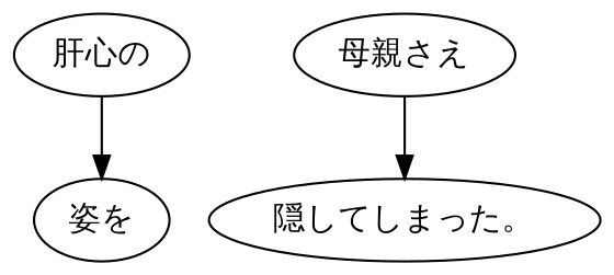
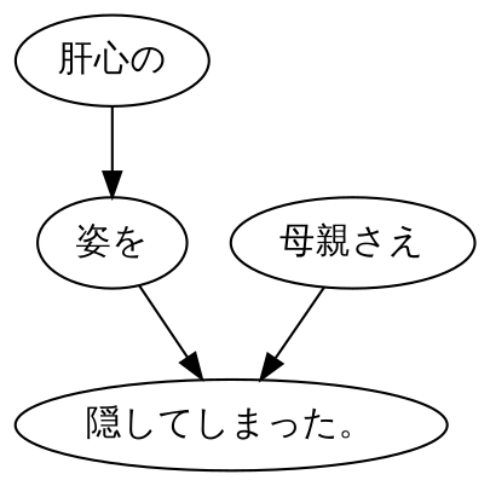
  digraph {
    n1 [label="肝心の"]
    n2 [label="姿を"]
    n3 [label="母親さえ"]
    n4 [label="隠してしまった。"]
    n1 -> n2
+   n2 -> n4
    n3 -> n4
  }
